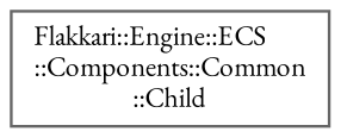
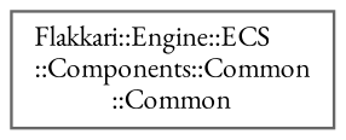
  digraph {
    rankdir=LR
    fontname="EB Garamond"
-   n1 [color=grey40 fillcolor=white fontname="EB Garamond" fontsize=10 height=0.2 label="Flakkari::Engine::ECS\l::Components::Common\l::Child" shape=box style=filled width=0.4]
+   n1 [color=grey40 fillcolor=white fontname="EB Garamond" fontsize=10 height=0.2 label="Flakkari::Engine::ECS\l::Components::Common\l::Common" shape=box style=filled width=0.4]
  }
